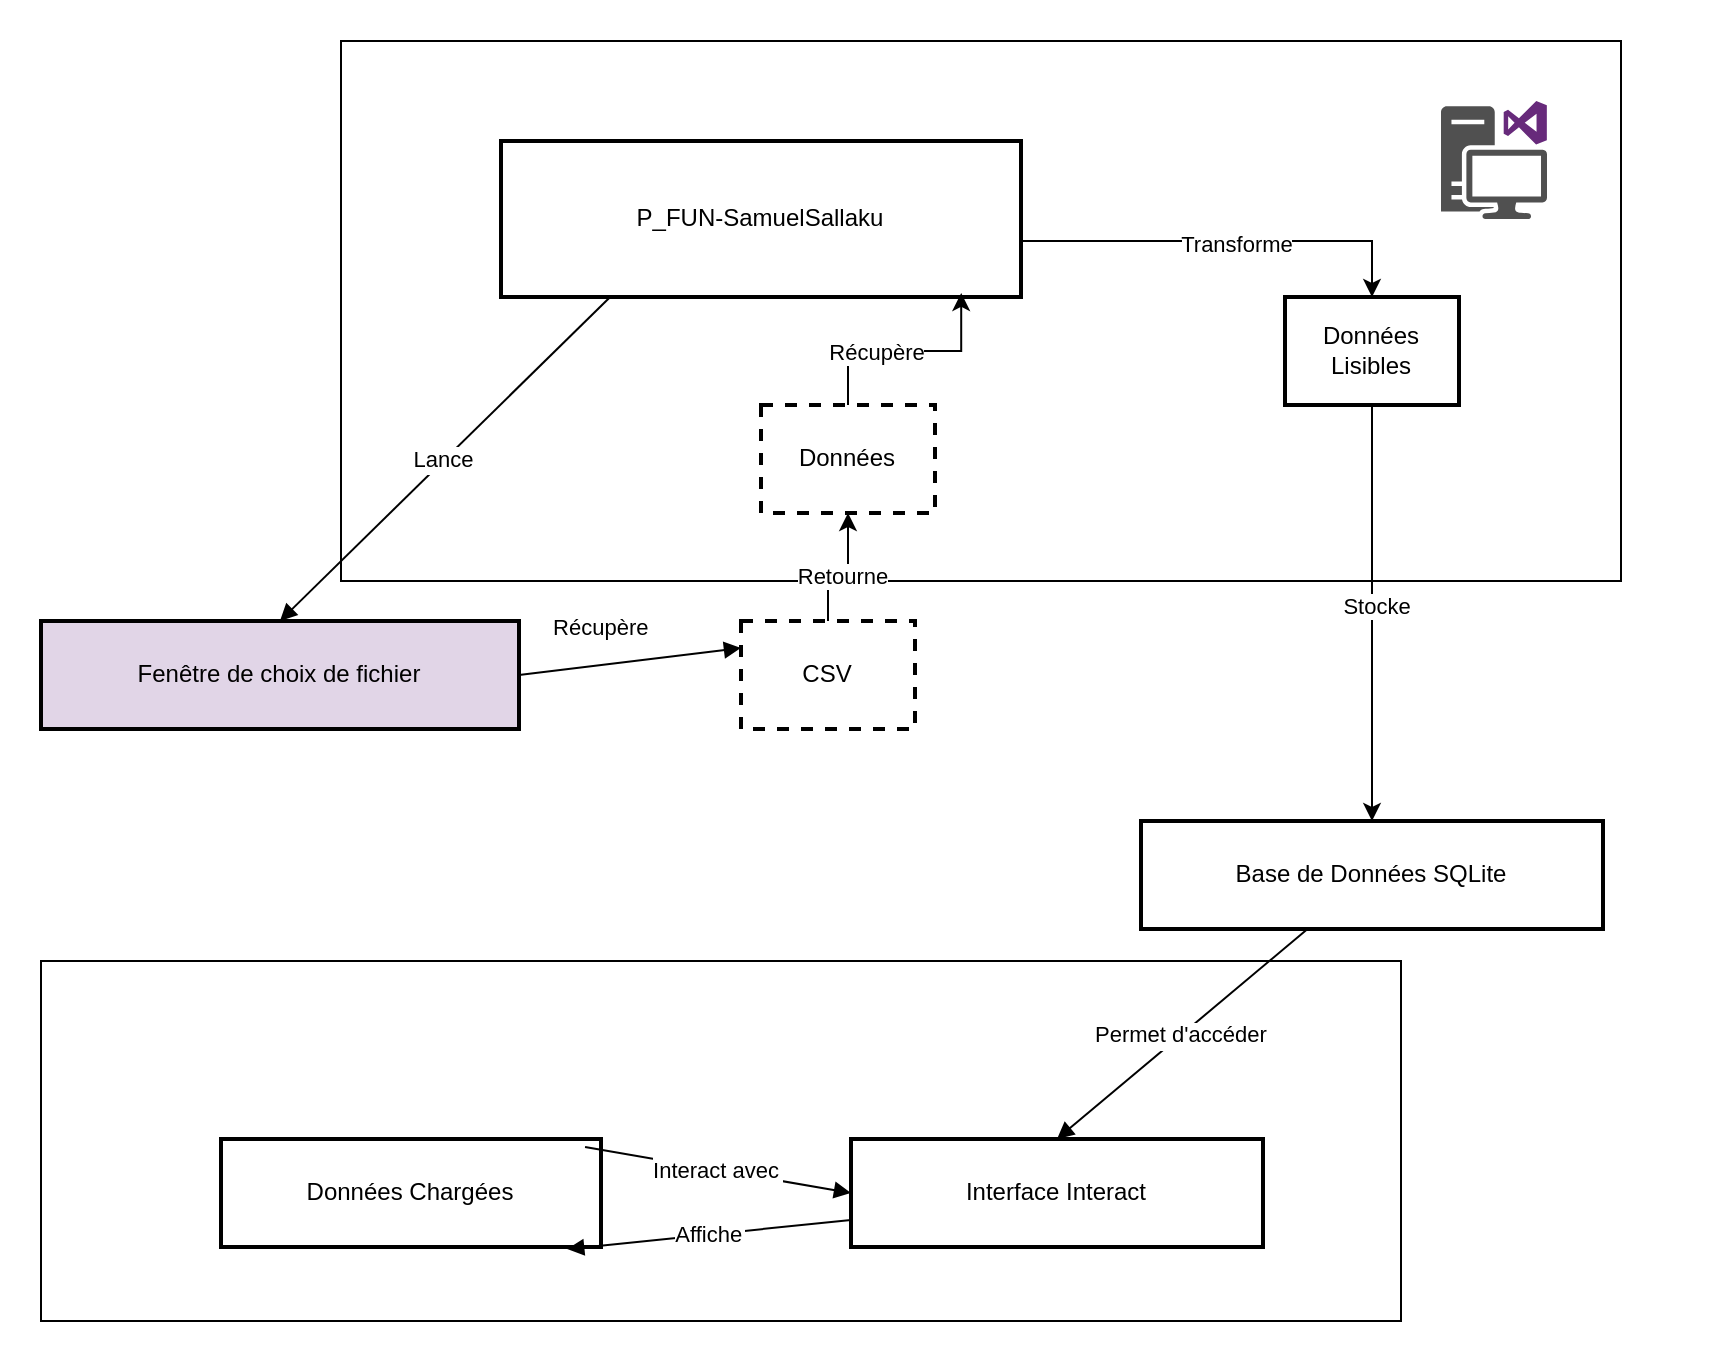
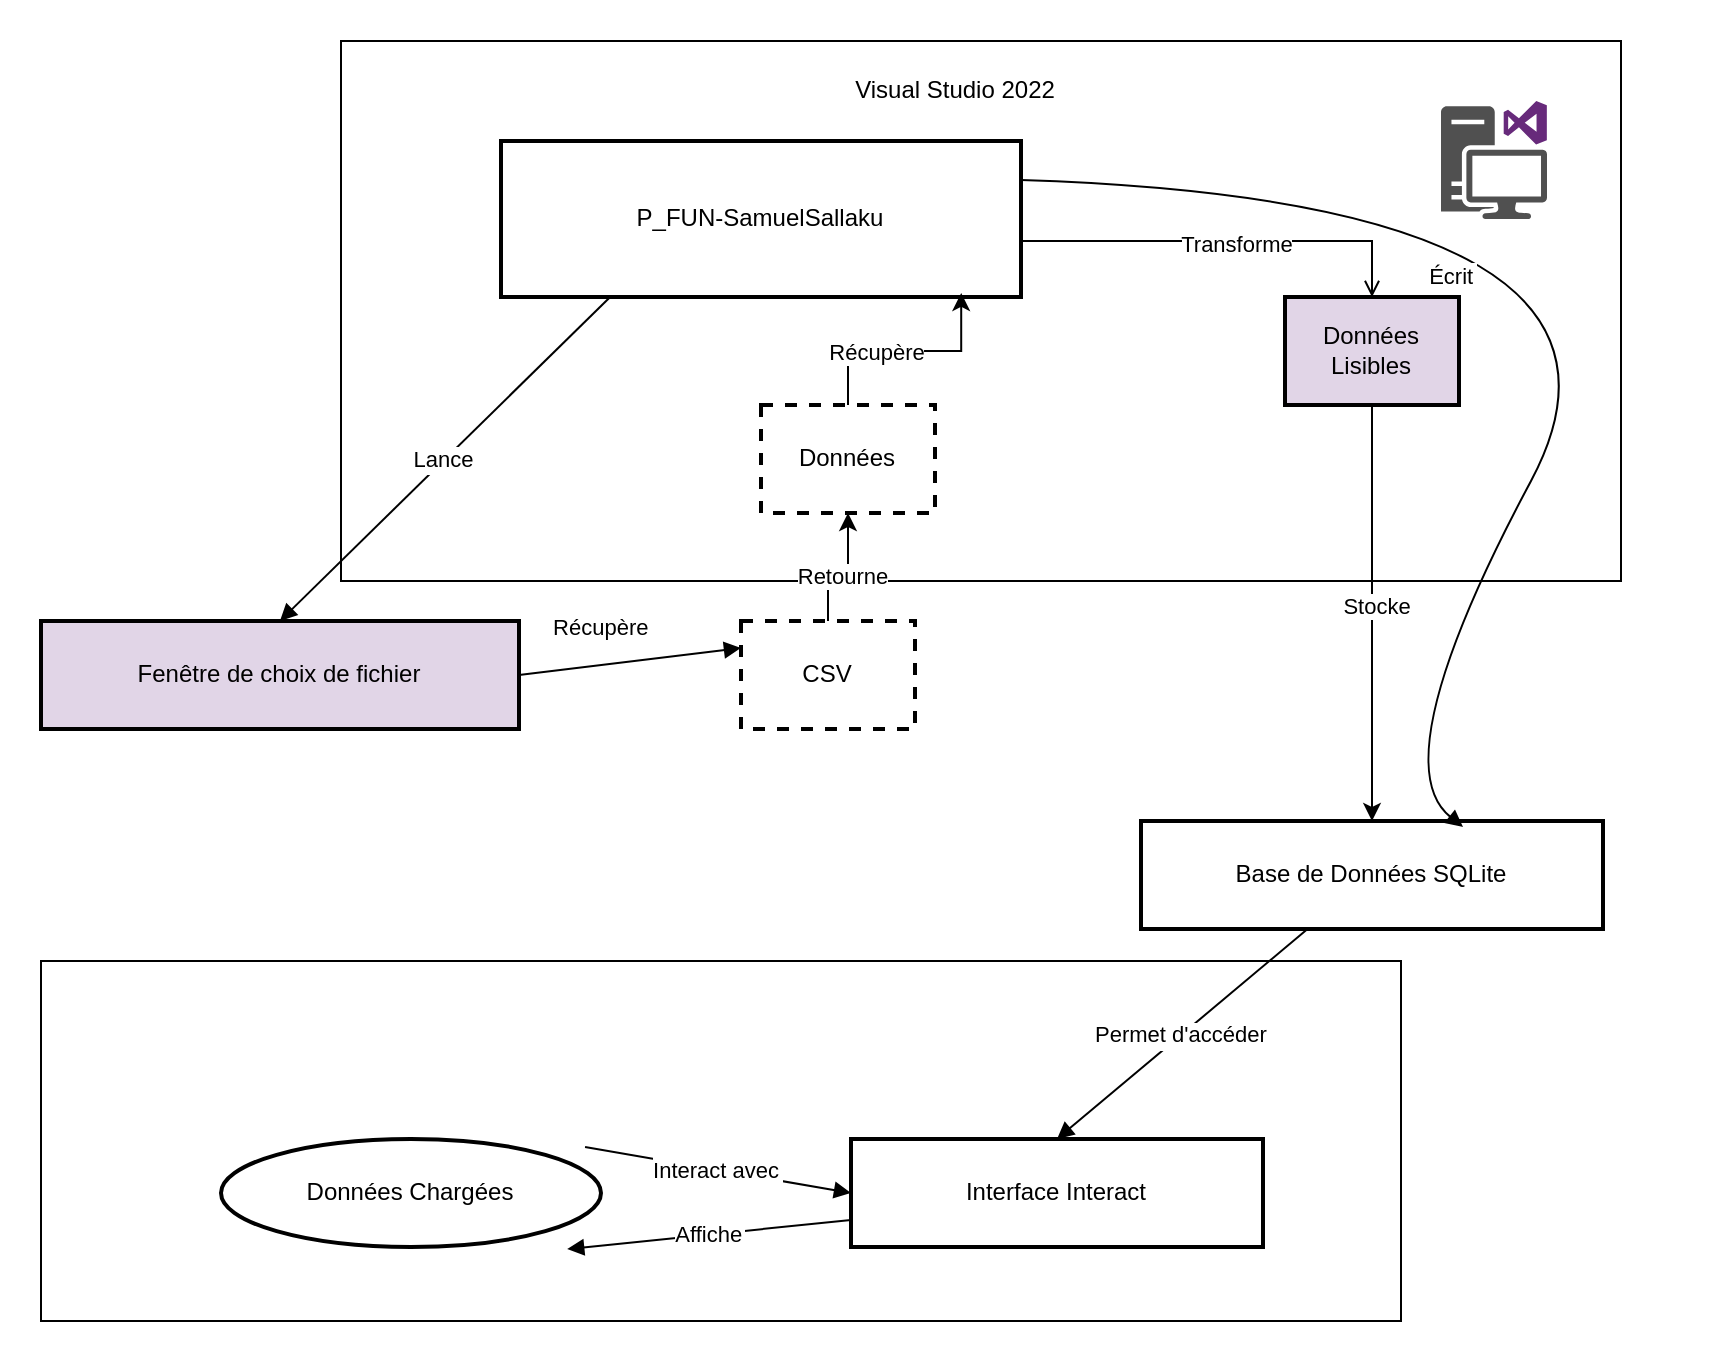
  <mxCell id="0" />
  <mxCell id="1" parent="0" />
  <mxCell id="2" value="" style="rounded=0;whiteSpace=wrap;html=1;fillColor=none;" vertex="1" parent="1"><mxGeometry x="20" y="480" width="680" height="180" as="geometry" /></mxCell>
  <mxCell id="3" value="" style="rounded=0;whiteSpace=wrap;html=1;fillColor=none;" vertex="1" parent="1"><mxGeometry x="170" y="20" width="640" height="270" as="geometry" /></mxCell>
- <mxCell id="4" style="edgeStyle=orthogonalEdgeStyle;rounded=0;orthogonalLoop=1;jettySize=auto;html=1;entryX=0.5;entryY=0;entryDx=0;entryDy=0;" edge="1" parent="1" source="6" target="27"><mxGeometry relative="1" as="geometry"><Array as="points"><mxPoint x="686" y="120" /></Array></mxGeometry></mxCell>
+ <mxCell id="4" style="edgeStyle=orthogonalEdgeStyle;rounded=0;orthogonalLoop=1;jettySize=auto;html=1;entryX=0.5;entryY=0;entryDx=0;entryDy=0;endArrow=open;" edge="1" parent="1" source="6" target="27"><mxGeometry relative="1" as="geometry"><Array as="points"><mxPoint x="686" y="120" /></Array></mxGeometry></mxCell>
  <mxCell id="5" value="Transforme" style="edgeLabel;html=1;align=center;verticalAlign=middle;resizable=0;points=[];" vertex="1" connectable="0" parent="4"><mxGeometry x="0.054" y="-1" relative="1" as="geometry"><mxPoint as="offset" /></mxGeometry></mxCell>
  <mxCell id="6" value="P_FUN-SamuelSallaku" style="whiteSpace=wrap;strokeWidth=2;" parent="1" vertex="1"><mxGeometry x="250" y="70" width="260" height="78" as="geometry" /></mxCell>
  <mxCell id="7" value="Fenêtre de choix de fichier" style="whiteSpace=wrap;strokeWidth=2;fillColor=#e1d5e7;" parent="1" vertex="1"><mxGeometry x="20" y="310" width="239" height="54" as="geometry" /></mxCell>
  <mxCell id="8" style="edgeStyle=orthogonalEdgeStyle;rounded=0;orthogonalLoop=1;jettySize=auto;html=1;" edge="1" parent="1" source="10" target="22"><mxGeometry relative="1" as="geometry" /></mxCell>
  <mxCell id="9" value="Retourne" style="edgeLabel;html=1;align=center;verticalAlign=middle;resizable=0;points=[];" vertex="1" connectable="0" parent="8"><mxGeometry x="0.024" y="-3" relative="1" as="geometry"><mxPoint x="1" y="1" as="offset" /></mxGeometry></mxCell>
  <mxCell id="10" value="CSV" style="whiteSpace=wrap;strokeWidth=2;dashed=1;" parent="1" vertex="1"><mxGeometry x="370" y="310" width="87" height="54" as="geometry" /></mxCell>
  <mxCell id="11" value="Base de Données SQLite" style="whiteSpace=wrap;strokeWidth=2;" parent="1" vertex="1"><mxGeometry x="570" y="410" width="231" height="54" as="geometry" /></mxCell>
  <mxCell id="12" value="Interface Interact" style="whiteSpace=wrap;strokeWidth=2;" parent="1" vertex="1"><mxGeometry x="425" y="569" width="206" height="54" as="geometry" /></mxCell>
- <mxCell id="13" value="Données Chargées" style="whiteSpace=wrap;strokeWidth=2;" parent="1" vertex="1"><mxGeometry x="110" y="569" width="190" height="54" as="geometry" /></mxCell>
+ <mxCell id="13" value="Données Chargées" style="ellipse;whiteSpace=wrap;strokeWidth=2;" parent="1" vertex="1"><mxGeometry x="110" y="569" width="190" height="54" as="geometry" /></mxCell>
  <mxCell id="14" value="Lance" style="curved=1;startArrow=none;endArrow=block;exitX=0.21;exitY=1;entryX=0.5;entryY=0;" parent="1" source="6" target="7" edge="1"><mxGeometry relative="1" as="geometry"><Array as="points" /></mxGeometry></mxCell>
  <mxCell id="15" value="Récupère" style="curved=1;startArrow=none;endArrow=block;exitX=1;exitY=0.5;entryX=0;entryY=0.25;entryDx=0;entryDy=0;exitDx=0;exitDy=0;" parent="1" source="7" target="10" edge="1"><mxGeometry x="-0.229" y="19" relative="1" as="geometry"><Array as="points" /><mxPoint x="369.58" y="316" as="targetPoint" /><mxPoint x="1" as="offset" /></mxGeometry></mxCell>
  <mxCell id="16" value="Permet d'accéder" style="curved=1;startArrow=none;endArrow=block;entryX=0.5;entryY=0;" parent="1" source="11" target="12" edge="1"><mxGeometry relative="1" as="geometry"><Array as="points" /><mxPoint x="715.5" y="510" as="sourcePoint" /></mxGeometry></mxCell>
  <mxCell id="17" value="Affiche" style="curved=1;startArrow=none;endArrow=block;exitX=0;exitY=0.75;entryX=0.911;entryY=1.019;exitDx=0;exitDy=0;entryDx=0;entryDy=0;entryPerimeter=0;" parent="1" source="12" target="13" edge="1"><mxGeometry relative="1" as="geometry"><Array as="points" /></mxGeometry></mxCell>
+ <mxCell id="18" value="Écrit" style="curved=1;startArrow=none;endArrow=block;entryX=0.697;entryY=0.056;entryDx=0;entryDy=0;entryPerimeter=0;exitX=1;exitY=0.25;exitDx=0;exitDy=0;" parent="1" source="6" target="11" edge="1"><mxGeometry x="-0.383" y="-41" relative="1" as="geometry"><Array as="points"><mxPoint x="840" y="100" /><mxPoint x="690" y="380" /></Array><mxPoint x="647.26" y="243" as="sourcePoint" /><mxPoint x="1" as="offset" /></mxGeometry></mxCell>
  <mxCell id="19" value="Interact avec" style="curved=1;startArrow=none;endArrow=block;exitX=0.958;exitY=0.074;entryX=0;entryY=0.5;entryDx=0;entryDy=0;exitDx=0;exitDy=0;exitPerimeter=0;" parent="1" source="13" target="12" edge="1"><mxGeometry relative="1" as="geometry"><Array as="points" /></mxGeometry></mxCell>
+ <mxCell id="20" value="Visual Studio 2022" style="text;html=1;whiteSpace=wrap;strokeColor=none;fillColor=none;align=center;verticalAlign=middle;rounded=0;" vertex="1" parent="1"><mxGeometry x="395" y="30" width="165" height="30" as="geometry" /></mxCell>
  <mxCell id="21" value="" style="sketch=0;pointerEvents=1;shadow=0;dashed=0;html=1;strokeColor=none;fillColor=#505050;labelPosition=center;verticalLabelPosition=bottom;verticalAlign=top;outlineConnect=0;align=center;shape=mxgraph.office.devices.workstation_visual_studio;" vertex="1" parent="1"><mxGeometry x="720" y="50" width="53" height="59" as="geometry" /></mxCell>
  <mxCell id="22" value="Données" style="whiteSpace=wrap;strokeWidth=2;dashed=1;" vertex="1" parent="1"><mxGeometry x="380" y="202" width="87" height="54" as="geometry" /></mxCell>
  <mxCell id="23" style="edgeStyle=orthogonalEdgeStyle;rounded=0;orthogonalLoop=1;jettySize=auto;html=1;entryX=0.885;entryY=0.974;entryDx=0;entryDy=0;entryPerimeter=0;" edge="1" parent="1" source="22" target="6"><mxGeometry relative="1" as="geometry" /></mxCell>
  <mxCell id="24" value="Récupère" style="edgeLabel;html=1;align=center;verticalAlign=middle;resizable=0;points=[];" vertex="1" connectable="0" parent="23"><mxGeometry x="-0.267" relative="1" as="geometry"><mxPoint as="offset" /></mxGeometry></mxCell>
  <mxCell id="25" style="edgeStyle=orthogonalEdgeStyle;rounded=0;orthogonalLoop=1;jettySize=auto;html=1;entryX=0.5;entryY=0;entryDx=0;entryDy=0;" edge="1" parent="1" source="27" target="11"><mxGeometry relative="1" as="geometry" /></mxCell>
  <mxCell id="26" value="Stocke" style="edgeLabel;html=1;align=center;verticalAlign=middle;resizable=0;points=[];" vertex="1" connectable="0" parent="25"><mxGeometry x="-0.038" y="2" relative="1" as="geometry"><mxPoint as="offset" /></mxGeometry></mxCell>
- <mxCell id="27" value="Données Lisibles" style="whiteSpace=wrap;strokeWidth=2;" vertex="1" parent="1"><mxGeometry x="642" y="148" width="87" height="54" as="geometry" /></mxCell>
+ <mxCell id="27" value="Données Lisibles" style="whiteSpace=wrap;strokeWidth=2;fillColor=#e1d5e7;" vertex="1" parent="1"><mxGeometry x="642" y="148" width="87" height="54" as="geometry" /></mxCell>
